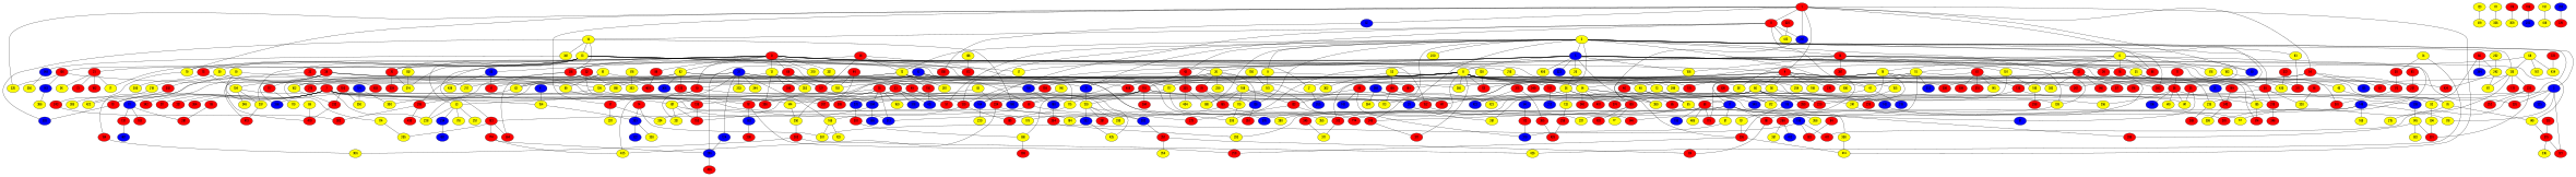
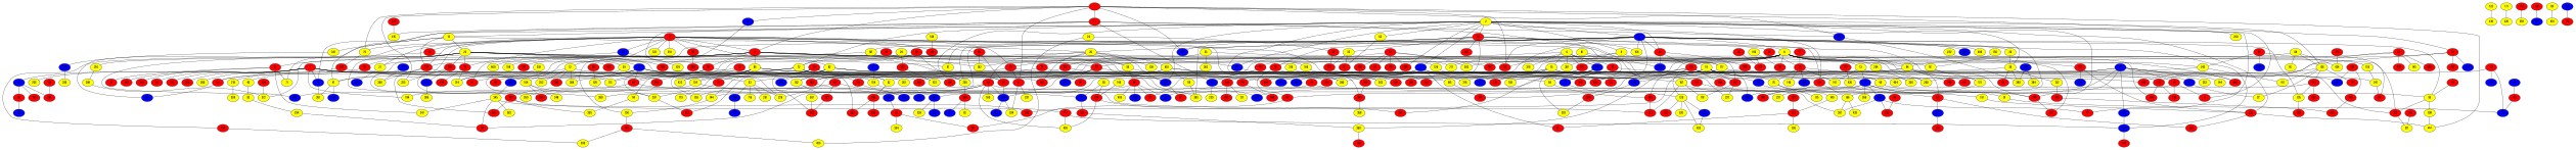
  graph {
    fontname=Oswald
    node [fillcolor=red fontname=Oswald style=filled]
    edge [fontname=Oswald]
    0
    4
    10
    12 [fillcolor=yellow]
    20 [fillcolor=yellow]
    21 [fillcolor=yellow]
    22
    66 [fillcolor=blue]
    69
    70
    71 [fillcolor=yellow]
    79 [fillcolor=yellow]
    82 [fillcolor=yellow]
    89
    102
    138
    152
    170
    175 [fillcolor=yellow]
    310 [fillcolor=yellow]
    313
    331 [fillcolor=yellow]
    50
    317 [fillcolor=blue]
    47 [fillcolor=yellow]
    56 [fillcolor=yellow]
    86 [fillcolor=yellow]
    109
    141
    177 [fillcolor=yellow]
    198 [fillcolor=yellow]
    276
    400 [fillcolor=yellow]
    424
    87
    274
    63 [fillcolor=yellow]
    40 [fillcolor=yellow]
    206
    352 [fillcolor=yellow]
    388 [fillcolor=yellow]
    396
    136 [fillcolor=blue]
    55
    78
    98
    108 [fillcolor=yellow]
    207
    239 [fillcolor=yellow]
    265 [fillcolor=blue]
    194
    403
    91
    429 [fillcolor=yellow]
    192 [fillcolor=yellow]
    127
    314 [fillcolor=yellow]
    339
    243
    162 [fillcolor=yellow]
    376 [fillcolor=blue]
    122
    368 [fillcolor=blue]
    413
    409
    205 [fillcolor=yellow]
    214
    364
    363 [fillcolor=yellow]
    300 [fillcolor=yellow]
    327 [fillcolor=yellow]
    178 [fillcolor=yellow]
    185
    1
    11
    54
    90 [fillcolor=blue]
    96
    225 [fillcolor=yellow]
    227 [fillcolor=blue]
    247 [fillcolor=blue]
    414 [fillcolor=yellow]
    14 [fillcolor=yellow]
    77 [fillcolor=blue]
    164 [fillcolor=blue]
    415 [fillcolor=yellow]
    94 [fillcolor=yellow]
    189
    135 [fillcolor=blue]
    421
    334 [fillcolor=yellow]
    337 [fillcolor=yellow]
    358
    390 [fillcolor=yellow]
    2 [fillcolor=yellow]
    3 [fillcolor=blue]
    5 [fillcolor=blue]
    9 [fillcolor=yellow]
    16
    28 [fillcolor=blue]
    36 [fillcolor=yellow]
    43
    51
    72 [fillcolor=yellow]
    83 [fillcolor=yellow]
    126 [fillcolor=yellow]
    129
    220 [fillcolor=yellow]
    236
    238 [fillcolor=yellow]
    249
    380 [fillcolor=yellow]
    393
    417
    218 [fillcolor=yellow]
    226
    321
    325 [fillcolor=blue]
    8 [fillcolor=yellow]
    18
    26 [fillcolor=yellow]
    57 [fillcolor=yellow]
    95 [fillcolor=yellow]
    149 [fillcolor=yellow]
    158 [fillcolor=yellow]
    195 [fillcolor=yellow]
    235 [fillcolor=yellow]
    285
    286 [fillcolor=blue]
    323 [fillcolor=blue]
    406 [fillcolor=yellow]
    381 [fillcolor=yellow]
    161 [fillcolor=yellow]
    34
    35 [fillcolor=yellow]
    101 [fillcolor=yellow]
    361
    395 [fillcolor=yellow]
    397
    261 [fillcolor=yellow]
    65
    132 [fillcolor=yellow]
    304 [fillcolor=blue]
    110
    105 [fillcolor=blue]
    335
    113 [fillcolor=yellow]
    209 [fillcolor=blue]
    210
    320 [fillcolor=yellow]
    297 [fillcolor=yellow]
    134 [fillcolor=yellow]
    156
    201 [fillcolor=yellow]
    423 [fillcolor=yellow]
    311
    260 [fillcolor=yellow]
    172
    233
    277 [fillcolor=yellow]
    411 [fillcolor=yellow]
    166 [fillcolor=yellow]
    351
    258
    268
    371
    343
    355 [fillcolor=yellow]
    319 [fillcolor=blue]
    58
    329
    116 [fillcolor=blue]
    299
    280 [fillcolor=yellow]
    121 [fillcolor=yellow]
    402
    312
    188 [fillcolor=blue]
    13 [fillcolor=yellow]
    33
    62 [fillcolor=yellow]
    131
    155 [fillcolor=yellow]
    157
    159
    181
    208
    217 [fillcolor=yellow]
    224
    254 [fillcolor=yellow]
    267
    383 [fillcolor=yellow]
    408
    187
    199
    308 [fillcolor=yellow]
    315
    374
    269
    302
    430
    436
    6 [fillcolor=yellow]
    15 [fillcolor=yellow]
    19 [fillcolor=yellow]
    25
    130
    148 [fillcolor=blue]
    316 [fillcolor=yellow]
    76 [fillcolor=yellow]
    353 [fillcolor=blue]
    27 [fillcolor=blue]
    340 [fillcolor=blue]
    420 [fillcolor=yellow]
    147 [fillcolor=yellow]
    67 [fillcolor=blue]
    230
    169 [fillcolor=yellow]
    293 [fillcolor=yellow]
    344
    7
    107 [fillcolor=yellow]
    111 [fillcolor=blue]
    151
    154 [fillcolor=yellow]
    184 [fillcolor=yellow]
    211
    228 [fillcolor=yellow]
    231
    264
    342
    389
    237 [fillcolor=yellow]
    153
    137
    163
    287
    303 [fillcolor=blue]
    203 [fillcolor=blue]
    432 [fillcolor=blue]
    378 [fillcolor=blue]
    427 [fillcolor=blue]
    142 [fillcolor=blue]
    240
    399
    401
    180 [fillcolor=blue]
    120 [fillcolor=yellow]
    139
    241 [fillcolor=yellow]
    284
    360 [fillcolor=yellow]
    212 [fillcolor=blue]
    262 [fillcolor=blue]
    256 [fillcolor=yellow]
    377 [fillcolor=yellow]
    234 [fillcolor=blue]
    251 [fillcolor=yellow]
    n259 [fillcolor=yellow label=716]
    23 [fillcolor=yellow]
    341 [fillcolor=yellow]
    229 [fillcolor=yellow]
    97 [fillcolor=yellow]
    190 [fillcolor=blue]
    266 [fillcolor=yellow]
    31
    42 [fillcolor=blue]
    59 [fillcolor=yellow]
    75
    106
    128 [fillcolor=yellow]
    216 [fillcolor=yellow]
    366 [fillcolor=blue]
    348 [fillcolor=blue]
    215 [fillcolor=yellow]
    333
    38
    173
    186 [fillcolor=yellow]
    372 [fillcolor=yellow]
    17
    140 [fillcolor=yellow]
    296 [fillcolor=blue]
    307
    160 [fillcolor=yellow]
    202 [fillcolor=blue]
    213 [fillcolor=blue]
    435 [fillcolor=yellow]
    165
    133
    119 [fillcolor=yellow]
    306 [fillcolor=yellow]
    73
    182
    347 [fillcolor=yellow]
    45 [fillcolor=yellow]
    275
    349
    99 [fillcolor=yellow]
    219 [fillcolor=yellow]
    104 [fillcolor=yellow]
    200 [fillcolor=yellow]
    283 [fillcolor=blue]
    289 [fillcolor=yellow]
    24 [fillcolor=yellow]
    30
    426 [fillcolor=yellow]
    279 [fillcolor=blue]
    387 [fillcolor=yellow]
    282
    29 [fillcolor=yellow]
    392
    422 [fillcolor=yellow]
    32
    115
    246
    271
    278
    259
    365 [fillcolor=blue]
    37 [fillcolor=blue]
    49
    124 [fillcolor=blue]
    244 [fillcolor=yellow]
    253 [fillcolor=yellow]
    144 [fillcolor=yellow]
    273
    270 [fillcolor=blue]
    433 [fillcolor=yellow]
    39
    117
    410
    179 [fillcolor=yellow]
    250 [fillcolor=yellow]
    41 [fillcolor=blue]
    92 [fillcolor=yellow]
    404 [fillcolor=yellow]
    44
    263
    294 [fillcolor=yellow]
    46
    48
    245 [fillcolor=yellow]
    346
    52
    114 [fillcolor=yellow]
    53 [fillcolor=yellow]
    100
    362 [fillcolor=yellow]
    257
    193 [fillcolor=blue]
    405 [fillcolor=yellow]
    305 [fillcolor=yellow]
    242 [fillcolor=yellow]
    60
    281
    394 [fillcolor=blue]
    61
    145 [fillcolor=yellow]
    309
    370
    431 [fillcolor=blue]
    64 [fillcolor=blue]
    112
    68 [fillcolor=yellow]
    167 [fillcolor=yellow]
    434 [fillcolor=yellow]
    74
    322 [fillcolor=blue]
    338 [fillcolor=yellow]
    248 [fillcolor=yellow]
    291
    330 [fillcolor=yellow]
    332 [fillcolor=blue]
    425 [fillcolor=yellow]
+   255 [fillcolor=yellow]
    80
    143 [fillcolor=blue]
    81 [fillcolor=yellow]
    84
    85
    221
    191 [fillcolor=yellow]
    88
    391
    93 [fillcolor=yellow]
    324
    301
    298
    103
    350 [fillcolor=yellow]
    204
    386 [fillcolor=yellow]
    369
    407 [fillcolor=blue]
    118
    123 [fillcolor=yellow]
    419 [fillcolor=yellow]
    125
    336 [fillcolor=yellow]
    252
    428
    146 [fillcolor=yellow]
    150 [fillcolor=yellow]
    168 [fillcolor=yellow]
    171 [fillcolor=yellow]
    326 [fillcolor=yellow]
    174 [fillcolor=blue]
    359 [fillcolor=yellow]
    176
    290
    183 [fillcolor=yellow]
    223 [fillcolor=blue]
    196
    197 [fillcolor=yellow]
    418 [fillcolor=yellow]
    398 [fillcolor=yellow]
    354 [fillcolor=yellow]
    382 [fillcolor=yellow]
    222
    232 [fillcolor=yellow]
    357 [fillcolor=yellow]
    412 [fillcolor=blue]
    272
    288 [fillcolor=blue]
    384 [fillcolor=yellow]
    292 [fillcolor=yellow]
    295 [fillcolor=blue]
    379
    318 [fillcolor=yellow]
    328
    356 [fillcolor=yellow]
    345
    367 [fillcolor=yellow]
    373
    375
    385
    0 -- 4
    0 -- 10
    0 -- 12
    0 -- 20
    0 -- 21
    0 -- 22
    0 -- 66
    0 -- 69
    0 -- 70
    0 -- 71
    0 -- 79
    0 -- 82
    0 -- 89
    0 -- 102
    0 -- 138
    0 -- 152
    0 -- 170
    0 -- 175
    0 -- 310
    0 -- 313
    0 -- 331
    4 -- 21
    4 -- 50
    4 -- 317
    4 -- 47
    4 -- 56
    4 -- 86
    4 -- 109
    4 -- 141
    4 -- 177
    4 -- 198
    4 -- 276
    4 -- 400
    4 -- 424
    10 -- 87
    10 -- 274
    10 -- 63
    12 -- 40
    12 -- 206
    12 -- 352
    12 -- 388
    12 -- 396
    20 -- 56
    20 -- 136
    20 -- 55
    20 -- 78
    20 -- 98
    20 -- 108
    20 -- 207
    20 -- 239
    21 -- 265
    22 -- 194
    22 -- 403
    66 -- 91
    66 -- 429
    69 -- 192
    69 -- 127
    70 -- 314
    70 -- 339
    79 -- 243
    82 -- 127
    82 -- 162
    82 -- 376
    82 -- 122
    82 -- 368
    82 -- 413
    89 -- 409
    102 -- 205
    102 -- 214
    102 -- 364
    138 -- 364
    138 -- 363
    138 -- 300
    152 -- 327
    152 -- 178
    175 -- 185
    50 -- 113
    50 -- 209
    50 -- 210
    50 -- 320
    317 -- 343
    47 -- 261
    47 -- 319
    56 -- 195
    56 -- 58
    86 -- 98
    86 -- 238
    86 -- 423
    86 -- 355
    86 -- 329
    86 -- 116
    86 -- 299
    109 -- 280
    109 -- 121
    109 -- 402
    177 -- 312
    177 -- 188
    87 -- 334
    87 -- 337
    63 -- 228
    63 -- 234
    63 -- 251
    63 -- n259
    40 -- 95
    40 -- 340
    136 -- 351
    55 -- 206
    55 -- 304
    55 -- 153
    55 -- 160
    55 -- 202
    55 -- 213
    55 -- 435
    78 -- 136
    78 -- 165
    98 -- 102
    98 -- 202
    108 -- 141
    108 -- 380
    108 -- 165
    108 -- 133
    108 -- 119
    194 -- 306
    127 -- 304
    243 -- 302
+   243 -- 255
    162 -- 333
    122 -- 181
    214 -- 286
    214 -- 435
    1 -- 4
    1 -- 79
    1 -- 87
    1 -- 11
    1 -- 54
    1 -- 90
    1 -- 96
    1 -- 225
    1 -- 227
    1 -- 247
    1 -- 414
    11 -- 47
    11 -- 247
    11 -- 14
    11 -- 77
    11 -- 164
    11 -- 415
    54 -- 94
    54 -- 189
    54 -- 135
    54 -- 421
    227 -- 358
    247 -- 390
    14 -- 138
    14 -- 303
    14 -- 180
    14 -- 23
    14 -- 341
    77 -- 120
    164 -- 229
    94 -- 109
    94 -- 142
    94 -- 240
    94 -- 399
    94 -- 401
    2 -- 50
    2 -- 317
    2 -- 136
    2 -- 3
    2 -- 5
    2 -- 9
    2 -- 16
    2 -- 28
    2 -- 36
    2 -- 43
    2 -- 51
    2 -- 72
    2 -- 83
    2 -- 126
    2 -- 129
    2 -- 220
    2 -- 236
    2 -- 238
    2 -- 249
    2 -- 380
    2 -- 393
    2 -- 417
    3 -- 274
    3 -- 218
    3 -- 226
    3 -- 321
    3 -- 325
    5 -- 20
    5 -- 314
    5 -- 96
    5 -- 43
    5 -- 238
    5 -- 226
    5 -- 8
    5 -- 18
    5 -- 26
    5 -- 57
    5 -- 95
    5 -- 149
    5 -- 158
    5 -- 195
    5 -- 235
    5 -- 285
    5 -- 286
    5 -- 323
    5 -- 406
    9 -- 192
    9 -- 381
    9 -- 161
    16 -- 90
    16 -- 77
    16 -- 129
    16 -- 158
    16 -- 34
    16 -- 35
    16 -- 101
    16 -- 361
    16 -- 395
    16 -- 397
    28 -- 261
    36 -- 390
    36 -- 65
    36 -- 132
    36 -- 304
    43 -- 110
    43 -- 105
    43 -- 335
    72 -- 395
    72 -- 297
    72 -- 134
    72 -- 156
    72 -- 201
    72 -- 423
    83 -- 311
    126 -- 260
    126 -- 172
    126 -- 233
    126 -- 277
    126 -- 411
    129 -- 185
    129 -- 166
    236 -- 414
    236 -- 258
    238 -- 268
    249 -- 371
    8 -- 10
    8 -- 363
    8 -- 94
    8 -- 110
    8 -- 260
    8 -- 371
    8 -- 329
    8 -- 312
    8 -- 13
    8 -- 33
    8 -- 62
    8 -- 131
    8 -- 155
    8 -- 157
    8 -- 159
    8 -- 181
    8 -- 208
    8 -- 217
    8 -- 224
    8 -- 254
    8 -- 267
    8 -- 383
    8 -- 408
    18 -- 187
    18 -- 199
    26 -- 36
    95 -- 312
    95 -- 308
    149 -- 315
    195 -- 374
    235 -- 269
    285 -- 302
    285 -- 430
    286 -- 436
    161 -- 175
    161 -- 249
    34 -- 38
    35 -- 311
    35 -- 173
    101 -- 186
    101 -- 372
    132 -- 259
    304 -- 334
    304 -- 365
    110 -- 152
    110 -- 389
    110 -- 180
    110 -- 120
    110 -- 139
    110 -- 241
    110 -- 284
    110 -- 360
    105 -- 188
    335 -- 380
    335 -- 404
    209 -- 245
    210 -- 346
    297 -- 413
    134 -- 366
    134 -- 270
    156 -- 427
    233 -- 235
    233 -- 391
    233 -- 252
    166 -- 387
    166 -- 433
    268 -- 357
    268 -- 412
    343 -- 398
    58 -- 67
    58 -- 184
    58 -- 115
    58 -- 193
    58 -- 405
    116 -- 191
    312 -- 377
    188 -- 204
    13 -- 27
    13 -- 147
    13 -- 432
    33 -- 207
    33 -- 129
    33 -- 378
    33 -- 427
    62 -- 285
    155 -- 241
    157 -- 236
    157 -- 212
    159 -- 164
    181 -- 258
    181 -- 262
    254 -- 256
    187 -- 307
    199 -- 343
    308 -- 414
    315 -- 321
    315 -- 336
    6 -- 96
    6 -- 18
    6 -- 381
    6 -- 15
    6 -- 19
    6 -- 25
    6 -- 130
    6 -- 148
    6 -- 316
    15 -- 47
    15 -- 162
    15 -- 327
    15 -- 131
    15 -- 76
    15 -- 353
    19 -- 152
    19 -- 170
    19 -- 40
    19 -- 329
    19 -- 374
    19 -- 27
    19 -- 340
    19 -- 420
    25 -- 147
    25 -- 67
    130 -- 210
    130 -- 230
    148 -- 218
    148 -- 169
    148 -- 293
    148 -- 344
    76 -- 149
    76 -- 215
    27 -- 376
    27 -- 249
    27 -- 187
    27 -- 97
    27 -- 190
    27 -- 266
    7 -- 28
    7 -- 113
    7 -- 107
    7 -- 111
    7 -- 151
    7 -- 154
    7 -- 184
    7 -- 211
    7 -- 228
    7 -- 231
    7 -- 264
    7 -- 342
    7 -- 389
    107 -- 178
    107 -- 237
    107 -- 153
    111 -- 137
    111 -- 163
    111 -- 287
    151 -- 303
    154 -- 203
    137 -- 407
    203 -- 322
    203 -- 338
    142 -- 277
    120 -- 291
    120 -- 330
    120 -- 332
    120 -- 425
    139 -- 153
    241 -- 281
    360 -- 369
    262 -- 290
    234 -- 431
    23 -- 70
    23 -- 63
    23 -- 358
    23 -- 57
    23 -- 280
    23 -- 33
    23 -- 31
    23 -- 42
    23 -- 59
    23 -- 75
    23 -- 106
    23 -- 128
    23 -- 216
    23 -- 366
    341 -- 348
    97 -- 279
    190 -- 417
    190 -- 387
    190 -- 282
    31 -- 71
    31 -- 73
    31 -- 182
    31 -- 347
    42 -- 98
    42 -- 91
    42 -- 260
    42 -- 62
    42 -- 45
    42 -- 275
    42 -- 349
    59 -- 99
    59 -- 219
    75 -- 104
    75 -- 200
    106 -- 225
    106 -- 134
    106 -- 283
    128 -- 131
    216 -- 289
    348 -- 356
    333 -- 410
    38 -- 76
    38 -- 147
    38 -- 256
    38 -- 140
    38 -- 296
    173 -- 361
    186 -- 298
    17 -- 38
    202 -- 257
    165 -- 355
    165 -- 213
    133 -- 224
    133 -- 273
    119 -- 395
    45 -- 92
    99 -- 139
    219 -- 305
    104 -- 206
    104 -- 297
    104 -- 248
    283 -- 386
    289 -- 372
    24 -- 30
    24 -- 426
    30 -- 173
    29 -- 297
    29 -- 217
    29 -- 392
    392 -- 422
    32 -- 393
    32 -- 208
    32 -- 383
    32 -- 115
    32 -- 246
    32 -- 271
    32 -- 278
    259 -- 428
    37 -- 134
    37 -- 166
    37 -- 408
    37 -- 228
    37 -- 237
    37 -- 49
    37 -- 124
    37 -- 244
    37 -- 253
    49 -- 51
    49 -- 144
    49 -- 273
    124 -- 286
    144 -- 250
    270 -- 301
    39 -- 77
    39 -- 189
    39 -- 151
    39 -- 422
    39 -- 144
    39 -- 117
    39 -- 410
    117 -- 179
    250 -- 263
    41 -- 154
    92 -- 294
    44 -- 192
    44 -- 250
    263 -- 306
    263 -- 426
    294 -- 391
    46 -- 95
    48 -- 138
    48 -- 177
    48 -- 127
    48 -- 72
    245 -- 399
+   245 -- 347
    245 -- 391
    245 -- 382
    52 -- 388
    52 -- 207
    52 -- 62
    52 -- 114
    114 -- 205
    53 -- 94
    53 -- 100
    53 -- 362
    100 -- 113
    100 -- 230
    257 -- 307
    257 -- 354
    242 -- 424
    242 -- 411
    60 -- 242
    60 -- 281
    60 -- 394
    61 -- 130
    61 -- 133
    61 -- 145
    61 -- 309
    61 -- 370
    64 -- 112
    112 -- 279
    68 -- 126
    68 -- 349
    68 -- 167
    68 -- 434
    74 -- 203
    74 -- 387
    332 -- 425
    80 -- 107
    80 -- 279
    80 -- 143
    81 -- 105
    81 -- 99
    81 -- 104
    84 -- 282
    85 -- 221
    191 -- 236
    88 -- 320
    93 -- 270
    93 -- 324
    324 -- 344
    324 -- 435
    301 -- 360
    103 -- 333
    103 -- 213
    103 -- 350
    204 -- 293
    118 -- 287
    123 -- 419
    125 -- 315
    146 -- 324
    150 -- 161
    168 -- 313
    171 -- 326
    174 -- 300
    174 -- 350
    176 -- 359
    183 -- 267
    183 -- 221
    196 -- 223
    197 -- 418
    222 -- 415
    232 -- 242
    272 -- 420
    288 -- 390
    288 -- 384
    292 -- 314
    295 -- 379
    318 -- 363
    328 -- 372
    345 -- 377
    367 -- 410
    373 -- 434
    375 -- 432
    375 -- 385
    385 -- 428
  }
